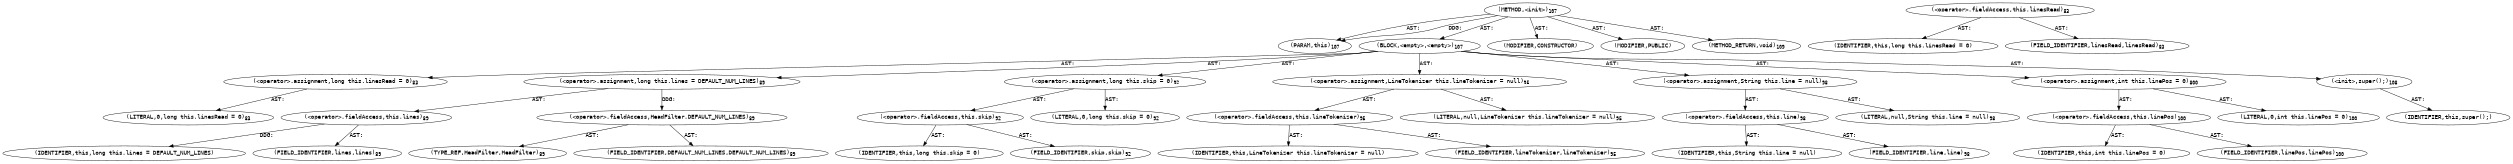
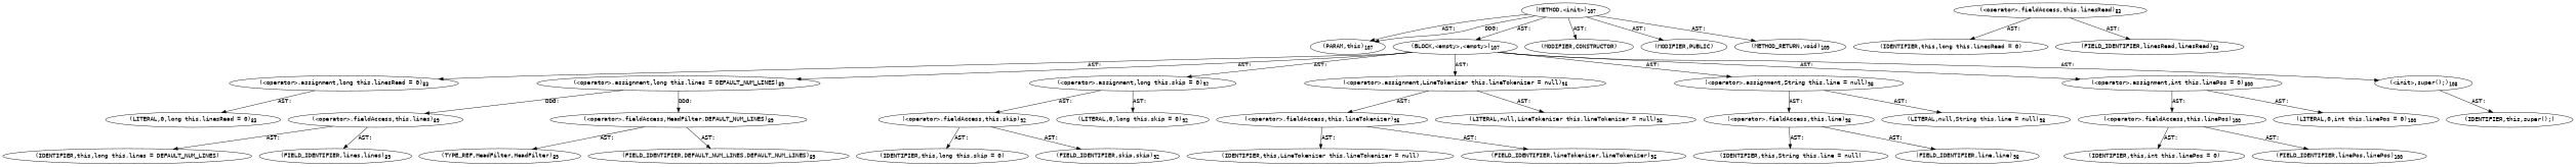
  digraph {
    fontname="DejaVu Sans Mono"
    node [fontname="DejaVu Sans Mono"]
    edge [fontname="DejaVu Sans Mono"]
    n1 [label=<(METHOD,&lt;init&gt;)<SUB>107</SUB>>]
    n2 [label=<(PARAM,this)<SUB>107</SUB>>]
    n3 [label=<(BLOCK,&lt;empty&gt;,&lt;empty&gt;)<SUB>107</SUB>>]
    n4 [label=<(MODIFIER,CONSTRUCTOR)>]
    n5 [label=<(MODIFIER,PUBLIC)>]
    n6 [label=<(METHOD_RETURN,void)<SUB>109</SUB>>]
    n7 [label=<(&lt;operator&gt;.assignment,long this.linesRead = 0)<SUB>83</SUB>>]
    n8 [label=<(&lt;operator&gt;.assignment,long this.lines = DEFAULT_NUM_LINES)<SUB>89</SUB>>]
    n9 [label=<(&lt;operator&gt;.assignment,long this.skip = 0)<SUB>92</SUB>>]
    n10 [label=<(&lt;operator&gt;.assignment,LineTokenizer this.lineTokenizer = null)<SUB>95</SUB>>]
    n11 [label=<(&lt;operator&gt;.assignment,String this.line = null)<SUB>98</SUB>>]
    n12 [label=<(&lt;operator&gt;.assignment,int this.linePos = 0)<SUB>800</SUB>>]
    n13 [label=<(&lt;init&gt;,super();)<SUB>108</SUB>>]
    n14 [label=<(LITERAL,0,long this.linesRead = 0)<SUB>83</SUB>>]
    n15 [label=<(&lt;operator&gt;.fieldAccess,this.lines)<SUB>89</SUB>>]
    n16 [label=<(&lt;operator&gt;.fieldAccess,HeadFilter.DEFAULT_NUM_LINES)<SUB>89</SUB>>]
    n17 [label=<(&lt;operator&gt;.fieldAccess,this.skip)<SUB>92</SUB>>]
    n18 [label=<(LITERAL,0,long this.skip = 0)<SUB>92</SUB>>]
    n19 [label=<(&lt;operator&gt;.fieldAccess,this.lineTokenizer)<SUB>95</SUB>>]
    n20 [label=<(LITERAL,null,LineTokenizer this.lineTokenizer = null)<SUB>95</SUB>>]
    n21 [label=<(&lt;operator&gt;.fieldAccess,this.line)<SUB>98</SUB>>]
    n22 [label=<(LITERAL,null,String this.line = null)<SUB>98</SUB>>]
    n23 [label=<(&lt;operator&gt;.fieldAccess,this.linePos)<SUB>100</SUB>>]
    n24 [label=<(LITERAL,0,int this.linePos = 0)<SUB>100</SUB>>]
    n25 [label=<(IDENTIFIER,this,super();)>]
    n26 [label=<(&lt;operator&gt;.fieldAccess,this.linesRead)<SUB>83</SUB>>]
    n27 [label=<(IDENTIFIER,this,long this.linesRead = 0)>]
    n28 [label=<(FIELD_IDENTIFIER,linesRead,linesRead)<SUB>83</SUB>>]
    n29 [label=<(IDENTIFIER,this,long this.lines = DEFAULT_NUM_LINES)>]
    n30 [label=<(FIELD_IDENTIFIER,lines,lines)<SUB>89</SUB>>]
    n31 [label=<(TYPE_REF,HeadFilter,HeadFilter)<SUB>89</SUB>>]
    n32 [label=<(FIELD_IDENTIFIER,DEFAULT_NUM_LINES,DEFAULT_NUM_LINES)<SUB>89</SUB>>]
    n33 [label=<(IDENTIFIER,this,long this.skip = 0)>]
    n34 [label=<(FIELD_IDENTIFIER,skip,skip)<SUB>92</SUB>>]
    n35 [label=<(IDENTIFIER,this,LineTokenizer this.lineTokenizer = null)>]
    n36 [label=<(FIELD_IDENTIFIER,lineTokenizer,lineTokenizer)<SUB>95</SUB>>]
    n37 [label=<(IDENTIFIER,this,String this.line = null)>]
    n38 [label=<(FIELD_IDENTIFIER,line,line)<SUB>98</SUB>>]
    n39 [label=<(IDENTIFIER,this,int this.linePos = 0)>]
    n40 [label=<(FIELD_IDENTIFIER,linePos,linePos)<SUB>100</SUB>>]
    n1 -> n2 [label="AST: "]
    n1 -> n2 [label="DDG: "]
    n1 -> n3 [label="AST: "]
    n1 -> n4 [label="AST: "]
    n1 -> n5 [label="AST: "]
    n1 -> n6 [label="AST: "]
    n3 -> n7 [label="AST: "]
    n3 -> n8 [label="AST: "]
    n3 -> n9 [label="AST: "]
    n3 -> n10 [label="AST: "]
    n3 -> n11 [label="AST: "]
    n3 -> n12 [label="AST: "]
    n3 -> n13 [label="AST: "]
    n7 -> n14 [label="AST: "]
-   n8 -> n15 [label="AST: "]
+   n8 -> n15 [label="DDG: "]
    n8 -> n16 [label="DDG: "]
    n9 -> n17 [label="AST: "]
    n9 -> n18 [label="AST: "]
    n10 -> n19 [label="AST: "]
    n10 -> n20 [label="AST: "]
    n11 -> n21 [label="AST: "]
    n11 -> n22 [label="AST: "]
    n12 -> n23 [label="AST: "]
    n12 -> n24 [label="AST: "]
    n13 -> n25 [label="AST: "]
-   n15 -> n29 [label="DDG: "]
+   n15 -> n29 [label="AST: "]
    n15 -> n30 [label="AST: "]
    n16 -> n31 [label="AST: "]
    n16 -> n32 [label="AST: "]
    n17 -> n33 [label="AST: "]
    n17 -> n34 [label="AST: "]
    n19 -> n35 [label="AST: "]
    n19 -> n36 [label="AST: "]
    n21 -> n37 [label="AST: "]
    n21 -> n38 [label="AST: "]
    n23 -> n39 [label="AST: "]
    n23 -> n40 [label="AST: "]
    n26 -> n27 [label="AST: "]
    n26 -> n28 [label="AST: "]
  }
